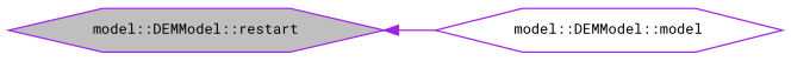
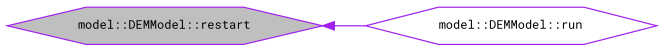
  digraph {
    rankdir=LR
    fontname="Roboto Mono"
    node [color=purple fontname="Roboto Mono" fontsize=10 shape=hexagon style=filled]
    n1 [fillcolor=grey75 fontcolor=black height=0.2 label="model::DEMModel::restart" width=0.4]
-   n2 [fillcolor=white height=0.2 label="model::DEMModel::model" width=0.4]
+   n2 [fillcolor=white height=0.2 label="model::DEMModel::run" width=0.4]
    n1 -> n2 [color=purple dir=back fontname="Roboto Mono" fontsize=10 labelfontname=Helvetica labelfontsize=10 style=solid]
  }
